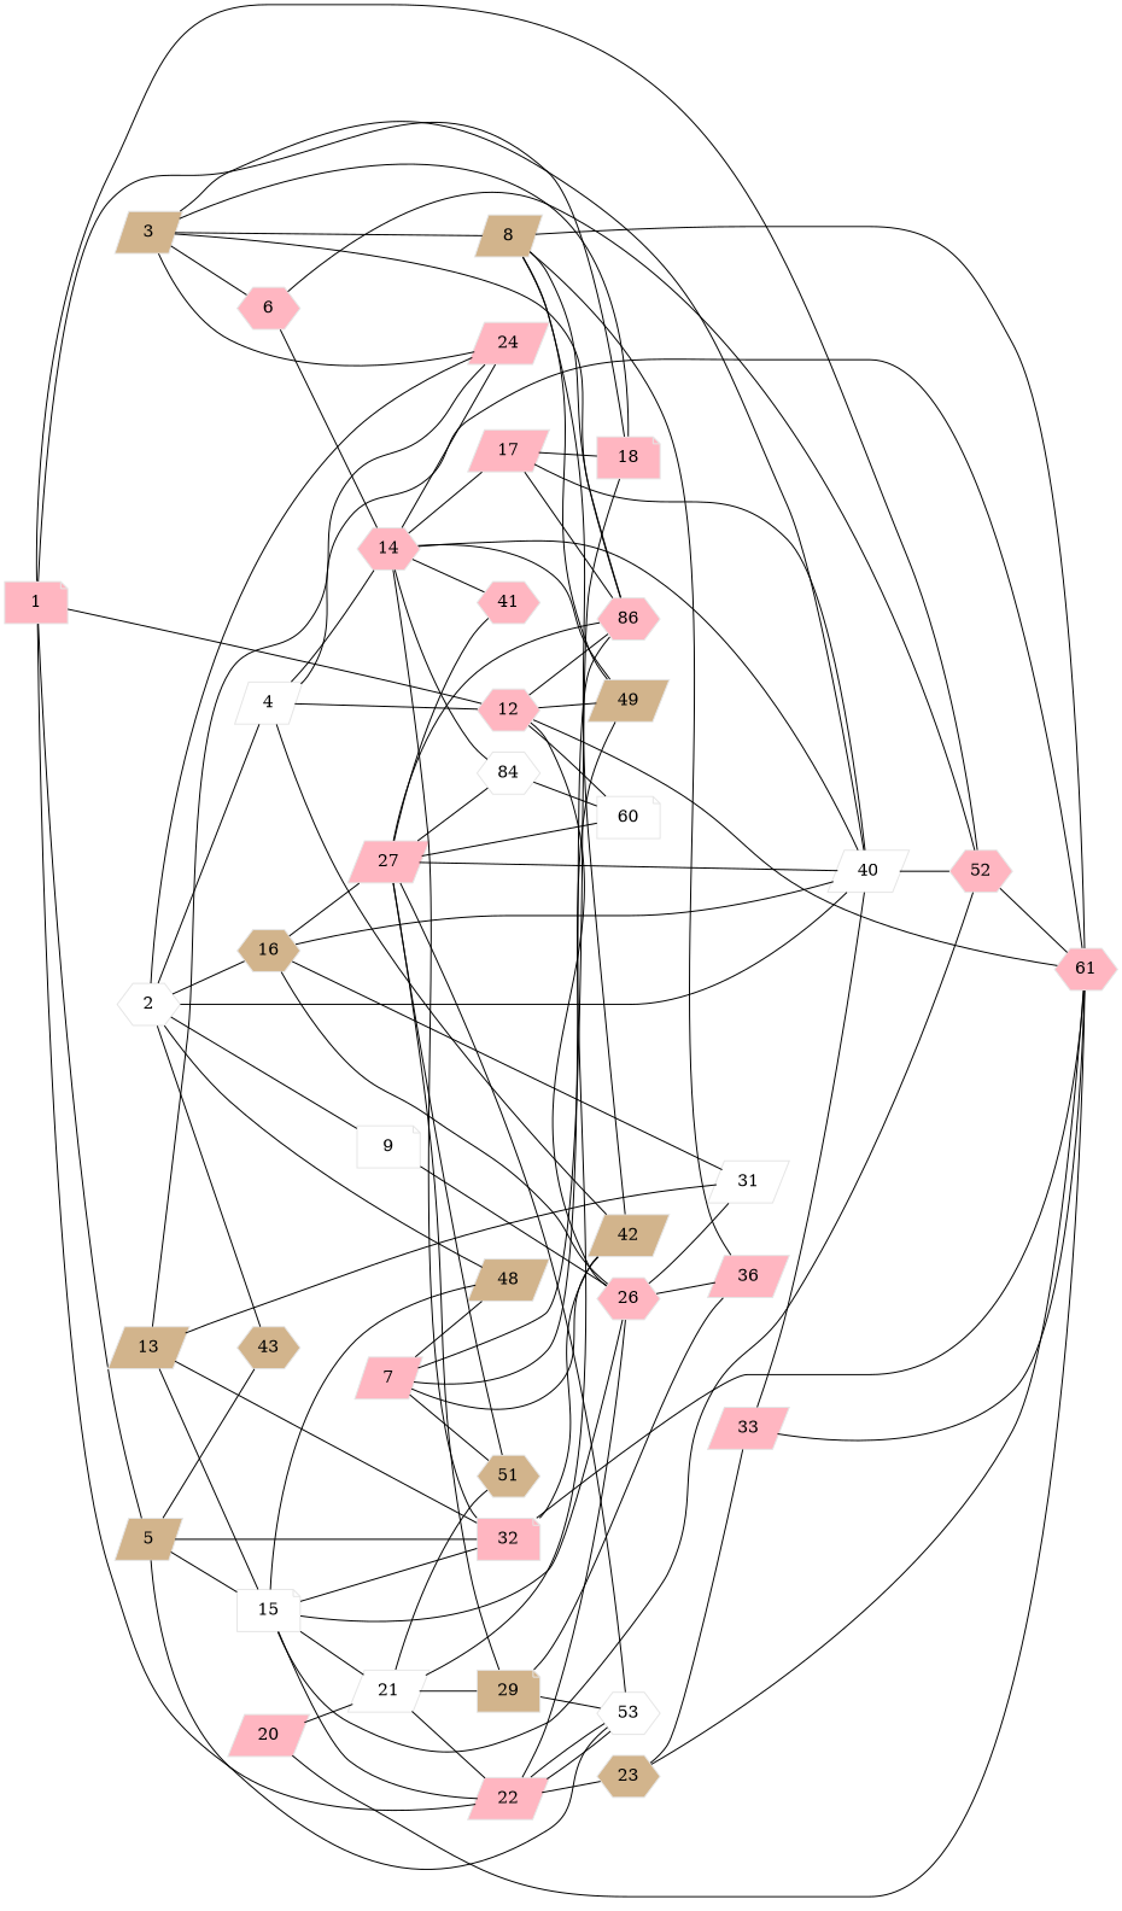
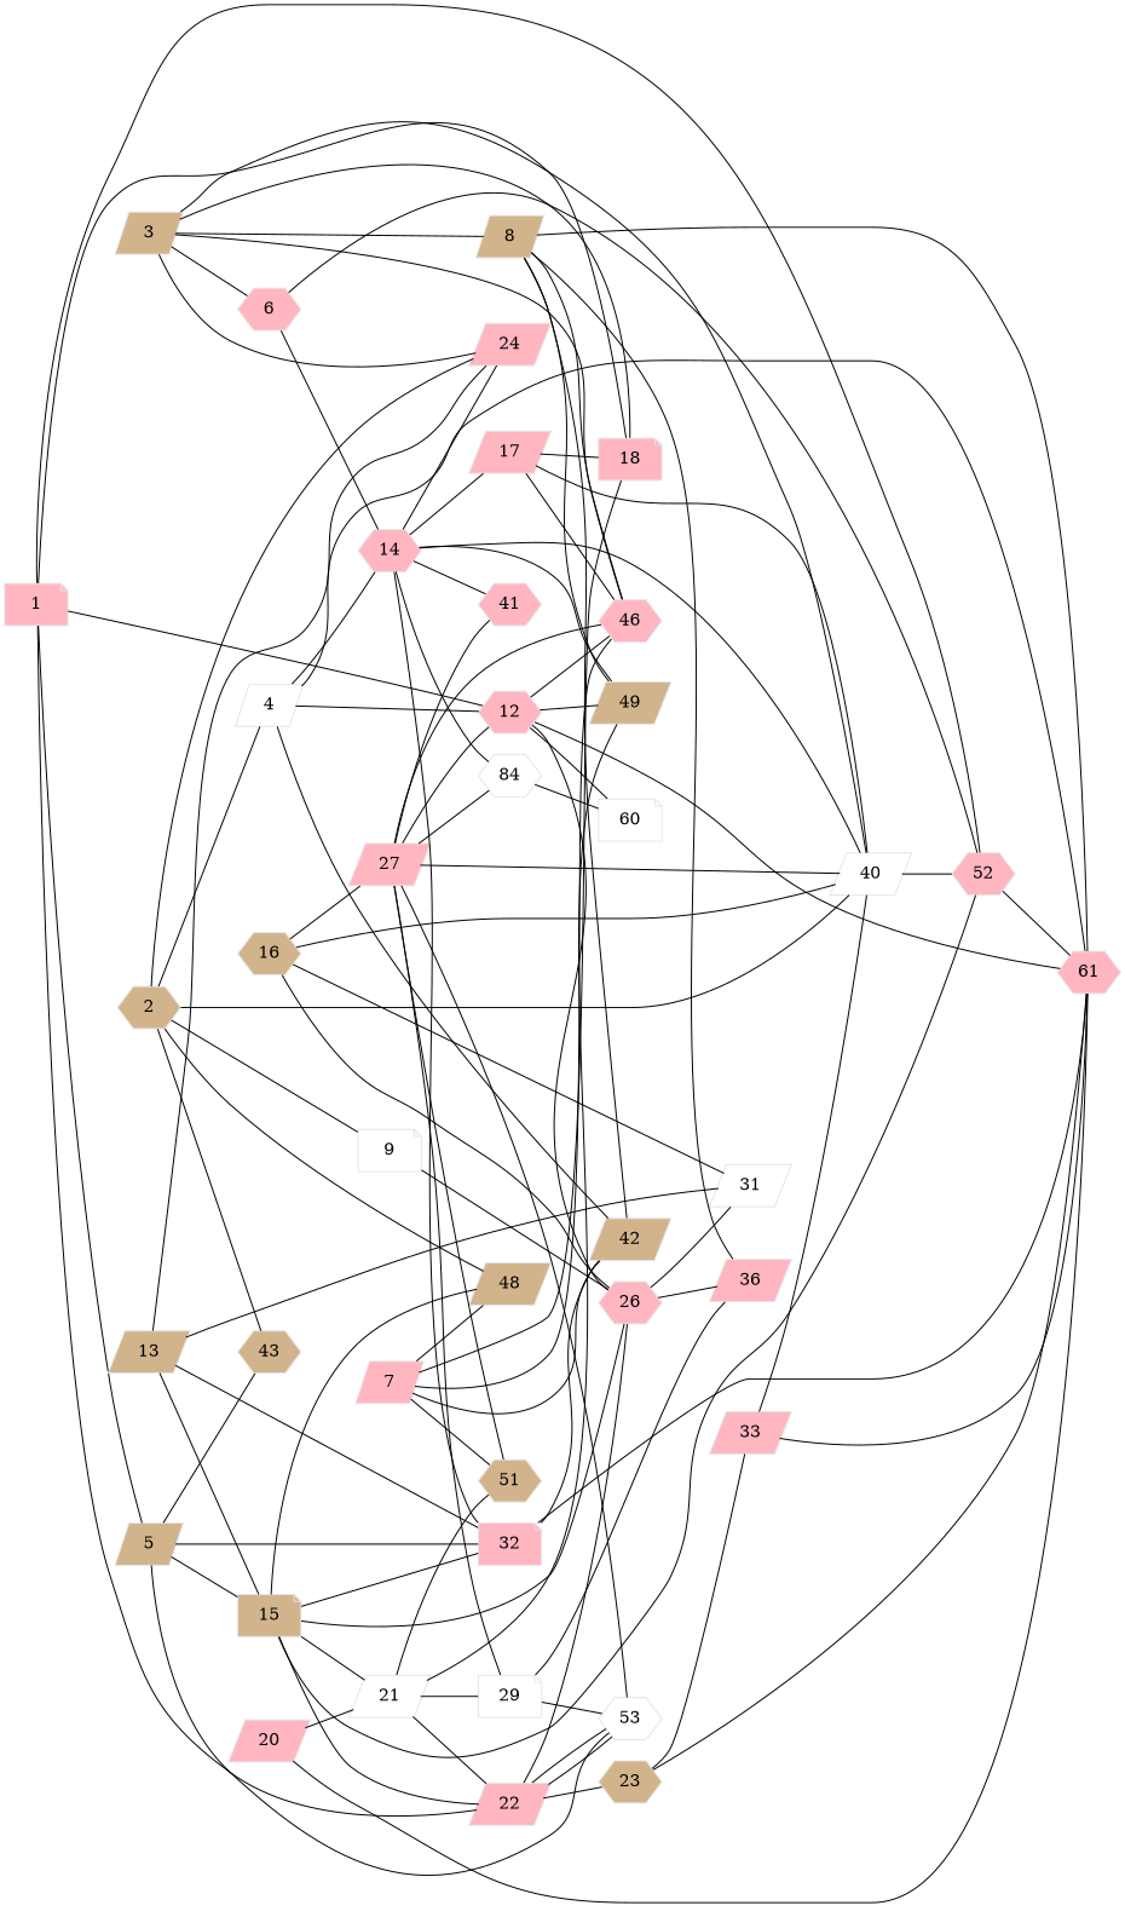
  graph {
    rankdir=LR
    node [color=gray90 fillcolor=lightpink shape=parallelogram style=filled]
    1 [shape=note super="+55"]
    5 [fillcolor=tan]
    12 [shape=hexagon super="+30"]
    18 [shape=note super="+50"]
    22 [super="+39"]
    52 [shape=hexagon super="+66"]
    43 [fillcolor=tan shape=hexagon]
-   15 [fillcolor=white shape=note super="+25"]
+   15 [fillcolor=tan shape=note super="+25"]
    32 [shape=note super="+54"]
    53 [fillcolor=white shape=hexagon]
-   46 [shape=hexagon super="+56" label=86]
+   46 [shape=hexagon super="+56"]
    61 [shape=hexagon super="+63"]
    49 [fillcolor=tan]
    26 [shape=hexagon super="+59"]
    60 [fillcolor=white shape=note super="+62"]
    23 [fillcolor=tan shape=hexagon]
-   2 [fillcolor=white shape=hexagon super="+14"]
+   2 [fillcolor=tan shape=hexagon super="+14"]
    4 [fillcolor=white super="+35"]
    9 [fillcolor=white shape=note]
    16 [fillcolor=tan shape=hexagon super="+38"]
    24 [super="+28"]
    40 [fillcolor=white super="+64"]
    48 [fillcolor=tan]
    n24 [label=14 shape=hexagon super="+65"]
    42 [fillcolor=tan]
    31 [fillcolor=white]
    27 [super="+57"]
    3 [fillcolor=tan super="+19"]
    6 [shape=hexagon]
    8 [fillcolor=tan super="+58"]
    36 [super="+44"]
    17
    n33 [fillcolor=white label=84 shape=hexagon]
    41 [shape=hexagon]
    21 [fillcolor=white super="+45"]
    7 [super="+37"]
    51 [fillcolor=tan shape=hexagon]
-   29 [fillcolor=tan shape=note]
+   29 [fillcolor=white shape=note]
    13 [fillcolor=tan super="+47"]
    20
    33
    1 -- 5
    1 -- 12
    1 -- 18
    1 -- 22
    1 -- 52
    5 -- 43
    5 -- 15
    5 -- 32
    5 -- 53
    12 -- 46
    12 -- 61
    12 -- 49
    12 -- 26
    12 -- 60
    22 -- 53
    22 -- 53
    22 -- 26
    22 -- 23
    52 -- 61
    15 -- 22
    15 -- 52
    15 -- 32
    15 -- 26
    15 -- 48
    15 -- 21
    32 -- 61
    32 -- 42
    26 -- 31
    26 -- 36
    23 -- 61
    23 -- 33
    2 -- 43
    2 -- 4
    2 -- 9
-   2 -- 16
    2 -- 24
    2 -- 40
    2 -- 48
    4 -- 12
    4 -- 61 [weight=2]
    4 -- n24
    4 -- 42
    9 -- 26
    16 -- 26
    16 -- 40
    16 -- 31
    16 -- 27
    40 -- 52
    n24 -- 32
    n24 -- 49
    n24 -- 24
    n24 -- 40
    n24 -- 17
    n24 -- n33
    n24 -- 41
    27 -- 53
    27 -- 46
-   27 -- 60
+   27 -- 12
    27 -- 40 [weight=2]
    27 -- n33
    27 -- 41
    27 -- 51
    27 -- 29
    3 -- 18
    3 -- 46
    3 -- 24
    3 -- 40
    3 -- 6
    3 -- 8
    6 -- 52
    6 -- n24
    8 -- 46
    8 -- 61
    8 -- 49
    8 -- 42
    8 -- 36
    17 -- 18
    17 -- 46
    17 -- 40
    n33 -- 60
    21 -- 22
    21 -- 49
    21 -- 51
    21 -- 29
    7 -- 18
    7 -- 46
    7 -- 48
    7 -- 42
    7 -- 51
    29 -- 53
    29 -- 36
    13 -- 15
    13 -- 32 [weight=2]
    13 -- 24
    13 -- 31 [weight=2]
    20 -- 61
    20 -- 21
    33 -- 61
    33 -- 40
  }
